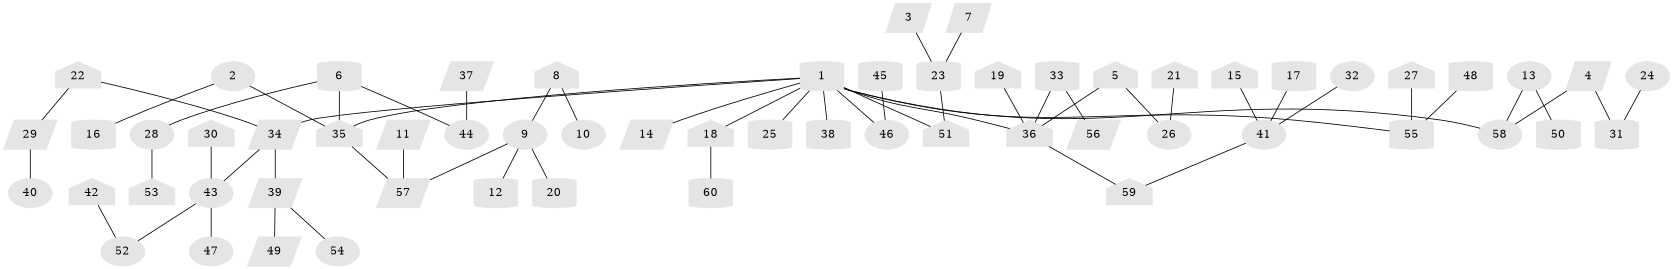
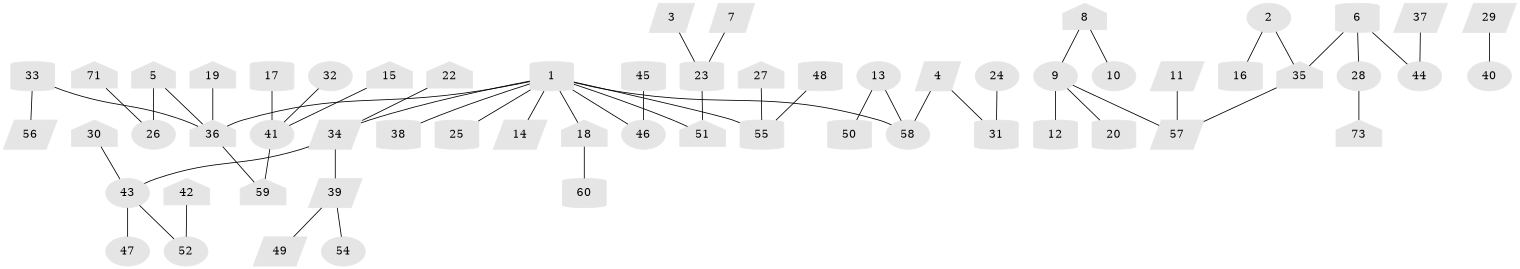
  graph {
    node [color=gray90 shape=ellipse style=filled]
    edge [weight=1.0]
    1 [shape=cylinder]
    14 [shape=parallelogram]
    18 [shape=house]
    25 [shape=cylinder]
    34 [shape=parallelogram]
    35 [shape=house]
    36 [shape=house]
    38 [shape=cylinder]
    46
    55 [shape=cylinder]
    58
    51 [shape=house]
    3 [shape=parallelogram]
    23 [shape=cylinder]
    60 [shape=cylinder]
    43
    39 [shape=parallelogram]
    57 [shape=parallelogram]
    59 [shape=house]
    2
    16 [shape=cylinder]
    4 [shape=parallelogram]
    31 [shape=cylinder]
    5 [shape=house]
    26
    6 [shape=cylinder]
    28
    44
-   53 [shape=house]
+   53 [shape=house label=73]
    7 [shape=parallelogram]
    8 [shape=house]
    9
    10
    12 [shape=cylinder]
    20 [shape=cylinder]
    11 [shape=parallelogram]
    13
    50 [shape=cylinder]
    15 [shape=house]
    41
    17 [shape=cylinder]
    19 [shape=house]
-   21 [shape=house]
+   21 [shape=house label=71]
    22 [shape=house]
    29 [shape=parallelogram]
    40
    24
    27 [shape=house]
    30 [shape=house]
    52
    47
    32
    33 [shape=cylinder]
    56 [shape=parallelogram]
    49 [shape=parallelogram]
    54
    37 [shape=parallelogram]
    42 [shape=house]
    45 [shape=cylinder]
    48 [shape=cylinder]
    1 -- 14
    1 -- 18
    1 -- 25
    1 -- 34
-   1 -- 35
    1 -- 36
    1 -- 38
    1 -- 46
    1 -- 55
    1 -- 58
    1 -- 51
    18 -- 60
    34 -- 43
    34 -- 39
    35 -- 57
    36 -- 59
    3 -- 23
    23 -- 51
    43 -- 52
    43 -- 47
    39 -- 49
    39 -- 54
    2 -- 35
    2 -- 16
    4 -- 58
    4 -- 31
    5 -- 36
    5 -- 26
    6 -- 35
    6 -- 28
    6 -- 44
    28 -- 53
    7 -- 23
    8 -- 9
    8 -- 10
    9 -- 57
    9 -- 12
    9 -- 20
    11 -- 57
    13 -- 58
    13 -- 50
    15 -- 41
    41 -- 59
    17 -- 41
    19 -- 36
    21 -- 26
    22 -- 34
-   22 -- 29
    29 -- 40
    24 -- 31
    27 -- 55
    30 -- 43
    32 -- 41
    33 -- 36
    33 -- 56
    37 -- 44
    42 -- 52
    45 -- 46
    48 -- 55
  }
